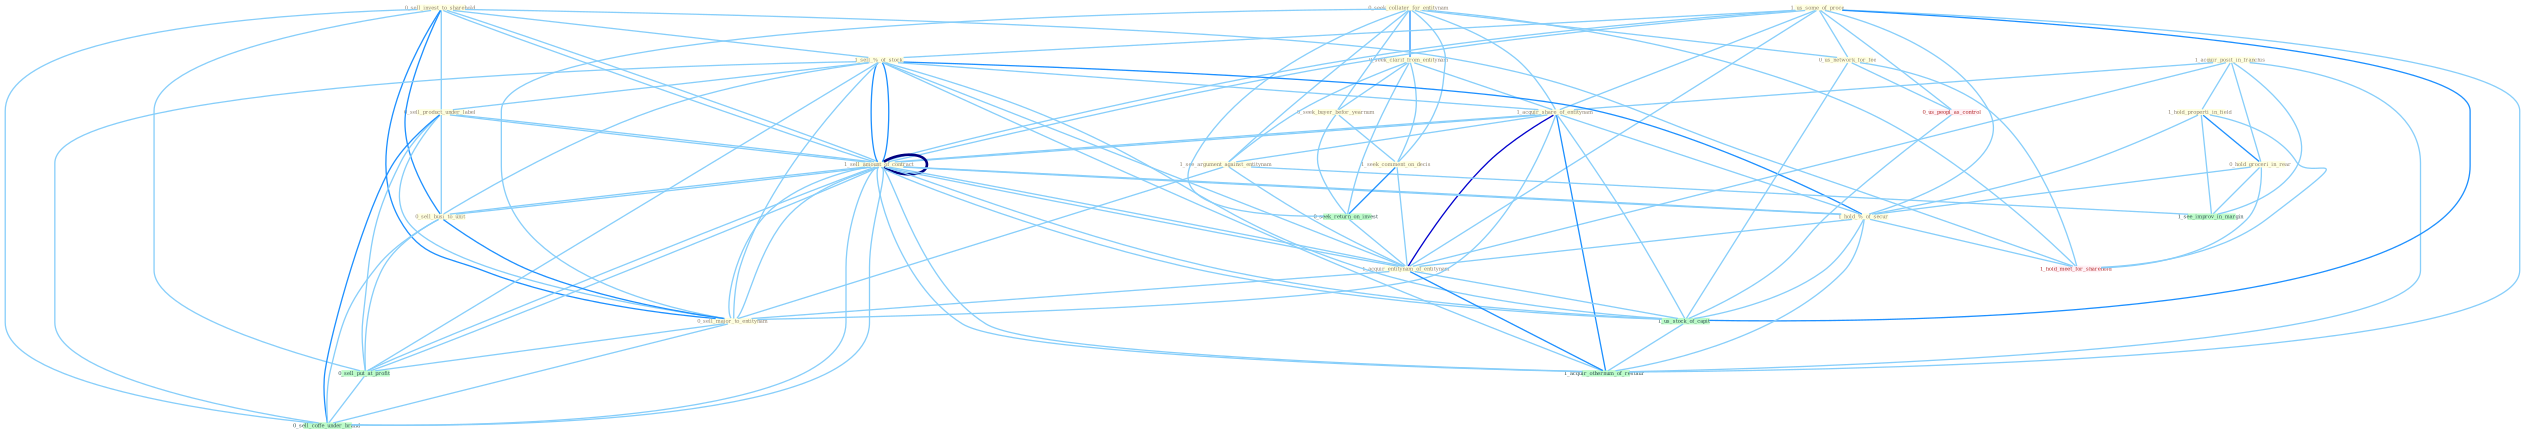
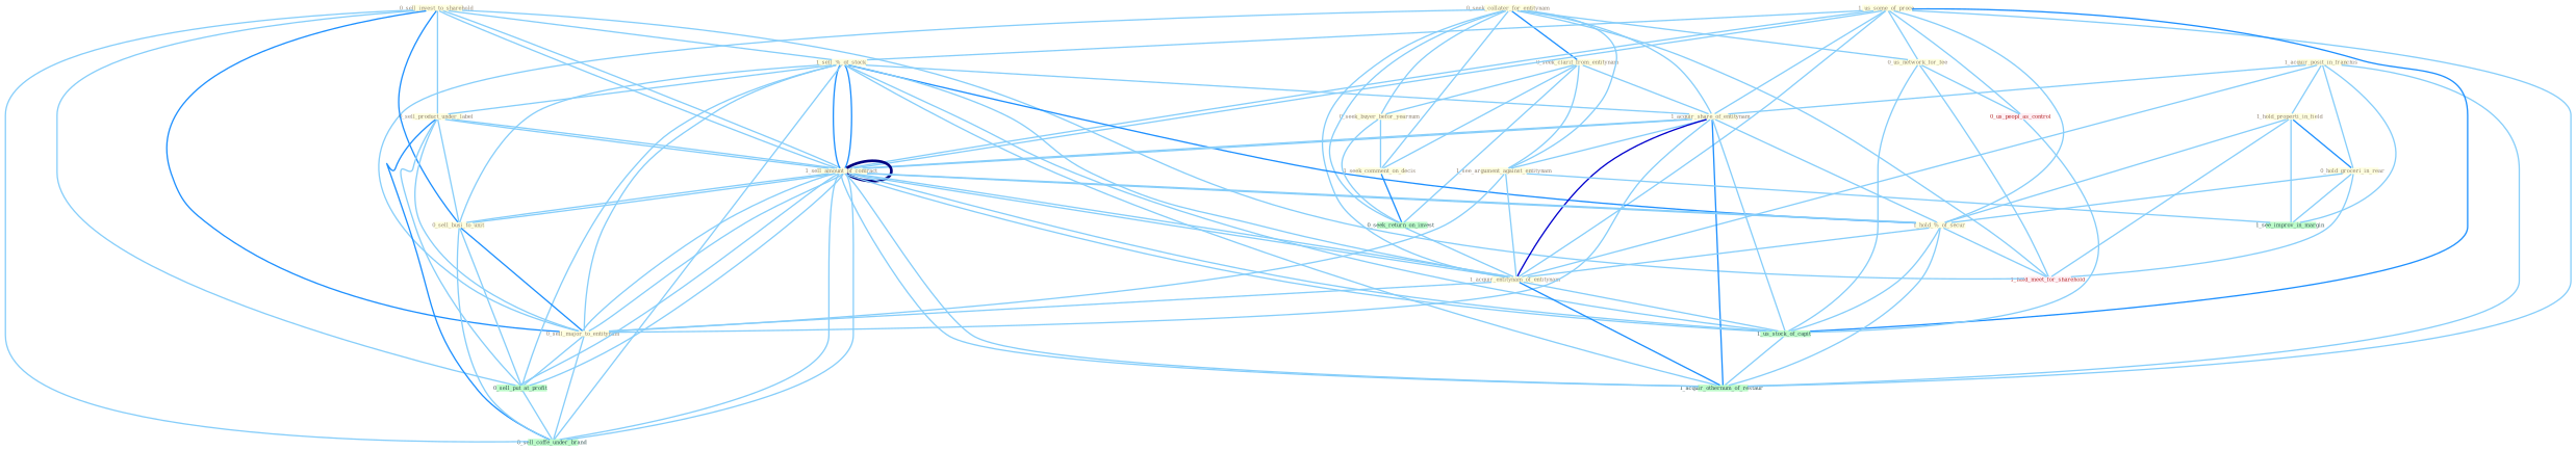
  graph {
    node [color="#ffffe0" fixedsize=true fontcolor="#8b7d6b" fontsize=4 shape=polygon style=filled]
    edge [color="#87cefa" w=1]
    "0_seek_collater_for_entitynam " [height=.06 width=.5]
    "1_acquir_posit_in_franchis " [height=.06 width=.5]
    "1_us_some_of_proce " [height=.06 width=.5]
    "0_seek_clarif_from_entitynam " [height=.06 width=.5]
    "0_sell_invest_to_sharehold " [height=.06 width=.5]
    "1_sell_%_of_stock " [height=.06 width=.5]
    "0_sell_product_under_label " [height=.06 width=.5]
    "1_hold_properti_in_field " [height=.06 width=.5]
    "1_acquir_share_of_entitynam " [height=.06 width=.5]
    "0_us_network_for_fee " [height=.06 width=.5]
    "1_sell_amount_of_contract " [height=.06 width=.5]
    "0_hold_groceri_in_rear " [height=.06 width=.5]
    "0_sell_busi_to_unit " [height=.06 width=.5]
    "1_hold_%_of_secur " [height=.06 width=.5]
    "1_see_argument_against_entitynam " [height=.06 width=.5]
    "1_acquir_entitynam_of_entitynam " [height=.06 width=.5]
    "0_seek_buyer_befor_yearnum " [height=.06 width=.5]
    "1_seek_comment_on_decis " [height=.06 width=.5]
    "0_sell_major_to_entitynam " [height=.06 width=.5]
    "0_us_peopl_as_control " [color="#fff0f5" fontcolor="#b22222" height=.06 width=.5]
    "1_hold_meet_for_sharehold " [color="#fff0f5" fontcolor="#b22222" height=.06 width=.5]
    "0_seek_return_on_invest " [color="#BDFCC9" fontcolor="#2f4f4f" height=.06 width=.5]
    "1_see_improv_in_margin " [color="#BDFCC9" fontcolor="#2f4f4f" height=.06 width=.5]
    "1_acquir_othernum_of_restaur " [color="#BDFCC9" fontcolor="#2f4f4f" height=.06 width=.5]
    "1_us_stock_of_capit " [color="#BDFCC9" fontcolor="#2f4f4f" height=.06 width=.5]
    "0_sell_put_at_profit " [color="#BDFCC9" fontcolor="#2f4f4f" height=.06 width=.5]
    "0_sell_coffe_under_brand " [color="#BDFCC9" fontcolor="#2f4f4f" height=.06 width=.5]
    subgraph sub_1 {
      "0_seek_collater_for_entitynam "
      "1_acquir_posit_in_franchis "
      "1_us_some_of_proce "
      "0_seek_clarif_from_entitynam "
      "0_sell_invest_to_sharehold "
      "1_sell_%_of_stock "
      "0_sell_product_under_label "
      "1_hold_properti_in_field "
      "1_acquir_share_of_entitynam "
      "0_us_network_for_fee "
      "1_sell_amount_of_contract "
      "0_hold_groceri_in_rear "
      "0_sell_busi_to_unit "
      "1_hold_%_of_secur "
      "1_see_argument_against_entitynam "
      "1_acquir_entitynam_of_entitynam "
      "0_seek_buyer_befor_yearnum "
      "1_seek_comment_on_decis "
      "0_sell_major_to_entitynam "
    }
    subgraph sub_2 {
      "0_us_peopl_as_control "
      "1_hold_meet_for_sharehold "
    }
    "0_seek_collater_for_entitynam " -- "0_seek_clarif_from_entitynam " [color="#1e90ff" w=2]
    "0_seek_collater_for_entitynam " -- "1_acquir_share_of_entitynam "
    "0_seek_collater_for_entitynam " -- "0_us_network_for_fee "
    "0_seek_collater_for_entitynam " -- "1_see_argument_against_entitynam "
-   "1_seek_comment_on_decis " -- "1_acquir_entitynam_of_entitynam "
+   "0_seek_collater_for_entitynam " -- "1_acquir_entitynam_of_entitynam "
    "0_seek_collater_for_entitynam " -- "0_seek_buyer_befor_yearnum "
    "0_seek_collater_for_entitynam " -- "1_seek_comment_on_decis "
    "0_seek_collater_for_entitynam " -- "0_sell_major_to_entitynam "
    "0_seek_collater_for_entitynam " -- "1_hold_meet_for_sharehold "
    "0_seek_collater_for_entitynam " -- "0_seek_return_on_invest "
    "1_acquir_posit_in_franchis " -- "1_hold_properti_in_field "
    "1_acquir_posit_in_franchis " -- "1_acquir_share_of_entitynam "
    "1_acquir_posit_in_franchis " -- "0_hold_groceri_in_rear "
    "1_acquir_posit_in_franchis " -- "1_acquir_entitynam_of_entitynam "
    "1_acquir_posit_in_franchis " -- "1_see_improv_in_margin "
    "1_acquir_posit_in_franchis " -- "1_acquir_othernum_of_restaur "
    "1_us_some_of_proce " -- "1_sell_%_of_stock "
    "1_us_some_of_proce " -- "1_acquir_share_of_entitynam "
    "1_us_some_of_proce " -- "0_us_network_for_fee "
    "1_us_some_of_proce " -- "1_sell_amount_of_contract "
    "1_us_some_of_proce " -- "1_sell_amount_of_contract "
    "1_us_some_of_proce " -- "1_hold_%_of_secur "
    "1_us_some_of_proce " -- "1_acquir_entitynam_of_entitynam "
    "1_us_some_of_proce " -- "0_us_peopl_as_control "
    "1_us_some_of_proce " -- "1_acquir_othernum_of_restaur "
    "1_us_some_of_proce " -- "1_us_stock_of_capit " [color="#1e90ff" w=2]
    "0_seek_clarif_from_entitynam " -- "1_acquir_share_of_entitynam "
    "0_seek_clarif_from_entitynam " -- "1_see_argument_against_entitynam "
    "0_seek_clarif_from_entitynam " -- "0_seek_buyer_befor_yearnum "
    "0_seek_clarif_from_entitynam " -- "1_seek_comment_on_decis "
    "0_seek_clarif_from_entitynam " -- "0_seek_return_on_invest "
    "0_sell_invest_to_sharehold " -- "1_sell_%_of_stock "
    "0_sell_invest_to_sharehold " -- "0_sell_product_under_label "
    "0_sell_invest_to_sharehold " -- "1_sell_amount_of_contract "
    "0_sell_invest_to_sharehold " -- "1_sell_amount_of_contract "
    "0_sell_invest_to_sharehold " -- "0_sell_busi_to_unit " [color="#1e90ff" w=2]
    "0_sell_invest_to_sharehold " -- "0_sell_major_to_entitynam " [color="#1e90ff" w=2]
    "0_sell_invest_to_sharehold " -- "1_hold_meet_for_sharehold "
    "0_sell_invest_to_sharehold " -- "0_sell_put_at_profit "
    "0_sell_invest_to_sharehold " -- "0_sell_coffe_under_brand "
    "1_sell_%_of_stock " -- "0_sell_product_under_label "
    "1_sell_%_of_stock " -- "1_acquir_share_of_entitynam "
    "1_sell_%_of_stock " -- "1_sell_amount_of_contract " [color="#1e90ff" w=2]
    "1_sell_%_of_stock " -- "1_sell_amount_of_contract " [color="#1e90ff" w=2]
    "1_sell_%_of_stock " -- "0_sell_busi_to_unit "
    "1_sell_%_of_stock " -- "1_hold_%_of_secur " [color="#1e90ff" w=2]
    "1_sell_%_of_stock " -- "1_acquir_entitynam_of_entitynam "
    "1_sell_%_of_stock " -- "0_sell_major_to_entitynam "
    "1_sell_%_of_stock " -- "1_acquir_othernum_of_restaur "
    "1_sell_%_of_stock " -- "1_us_stock_of_capit "
    "1_sell_%_of_stock " -- "0_sell_put_at_profit "
    "1_sell_%_of_stock " -- "0_sell_coffe_under_brand "
    "0_sell_product_under_label " -- "1_sell_amount_of_contract "
    "0_sell_product_under_label " -- "1_sell_amount_of_contract "
    "0_sell_product_under_label " -- "0_sell_busi_to_unit "
    "0_sell_product_under_label " -- "0_sell_major_to_entitynam "
    "0_sell_product_under_label " -- "0_sell_put_at_profit "
    "0_sell_product_under_label " -- "0_sell_coffe_under_brand " [color="#1e90ff" w=2]
    "1_hold_properti_in_field " -- "0_hold_groceri_in_rear " [color="#1e90ff" w=2]
    "1_hold_properti_in_field " -- "1_hold_%_of_secur "
    "1_hold_properti_in_field " -- "1_hold_meet_for_sharehold "
    "1_hold_properti_in_field " -- "1_see_improv_in_margin "
    "1_acquir_share_of_entitynam " -- "1_sell_amount_of_contract "
    "1_acquir_share_of_entitynam " -- "1_sell_amount_of_contract "
    "1_acquir_share_of_entitynam " -- "1_hold_%_of_secur "
    "1_acquir_share_of_entitynam " -- "1_see_argument_against_entitynam "
    "1_acquir_share_of_entitynam " -- "1_acquir_entitynam_of_entitynam " [color="#0000cd" w=3]
    "1_acquir_share_of_entitynam " -- "0_sell_major_to_entitynam "
    "1_acquir_share_of_entitynam " -- "1_acquir_othernum_of_restaur " [color="#1e90ff" w=2]
    "1_acquir_share_of_entitynam " -- "1_us_stock_of_capit "
    "0_us_network_for_fee " -- "0_us_peopl_as_control "
    "0_us_network_for_fee " -- "1_hold_meet_for_sharehold "
    "0_us_network_for_fee " -- "1_us_stock_of_capit "
    "1_sell_amount_of_contract " -- "1_sell_amount_of_contract " [color="#000080" style=bold w=4]
    "1_sell_amount_of_contract " -- "0_sell_busi_to_unit "
    "1_sell_amount_of_contract " -- "1_hold_%_of_secur "
    "1_sell_amount_of_contract " -- "1_acquir_entitynam_of_entitynam "
    "1_sell_amount_of_contract " -- "0_sell_major_to_entitynam "
    "1_sell_amount_of_contract " -- "0_sell_major_to_entitynam "
    "1_sell_amount_of_contract " -- "1_acquir_othernum_of_restaur "
    "1_sell_amount_of_contract " -- "1_acquir_othernum_of_restaur "
    "1_sell_amount_of_contract " -- "1_us_stock_of_capit "
    "1_sell_amount_of_contract " -- "1_us_stock_of_capit "
    "1_sell_amount_of_contract " -- "0_sell_put_at_profit "
    "1_sell_amount_of_contract " -- "0_sell_put_at_profit "
    "1_sell_amount_of_contract " -- "0_sell_coffe_under_brand "
    "1_sell_amount_of_contract " -- "0_sell_coffe_under_brand "
    "0_hold_groceri_in_rear " -- "1_hold_%_of_secur "
    "0_hold_groceri_in_rear " -- "1_hold_meet_for_sharehold "
    "0_hold_groceri_in_rear " -- "1_see_improv_in_margin "
    "0_sell_busi_to_unit " -- "1_sell_amount_of_contract "
    "0_sell_busi_to_unit " -- "0_sell_major_to_entitynam " [color="#1e90ff" w=2]
    "0_sell_busi_to_unit " -- "0_sell_put_at_profit "
    "0_sell_busi_to_unit " -- "0_sell_coffe_under_brand "
    "1_hold_%_of_secur " -- "1_sell_amount_of_contract "
    "1_hold_%_of_secur " -- "1_acquir_entitynam_of_entitynam "
    "1_hold_%_of_secur " -- "1_hold_meet_for_sharehold "
    "1_hold_%_of_secur " -- "1_acquir_othernum_of_restaur "
    "1_hold_%_of_secur " -- "1_us_stock_of_capit "
    "1_see_argument_against_entitynam " -- "1_acquir_entitynam_of_entitynam "
    "1_see_argument_against_entitynam " -- "0_sell_major_to_entitynam "
    "1_see_argument_against_entitynam " -- "1_see_improv_in_margin "
    "1_acquir_entitynam_of_entitynam " -- "1_sell_amount_of_contract "
    "1_acquir_entitynam_of_entitynam " -- "0_sell_major_to_entitynam "
    "1_acquir_entitynam_of_entitynam " -- "1_acquir_othernum_of_restaur " [color="#1e90ff" w=2]
    "1_acquir_entitynam_of_entitynam " -- "1_us_stock_of_capit "
    "0_seek_buyer_befor_yearnum " -- "1_seek_comment_on_decis "
    "0_seek_buyer_befor_yearnum " -- "0_seek_return_on_invest "
    "1_seek_comment_on_decis " -- "0_seek_return_on_invest " [color="#1e90ff" w=2]
    "0_sell_major_to_entitynam " -- "0_sell_put_at_profit "
    "0_sell_major_to_entitynam " -- "0_sell_coffe_under_brand "
    "0_us_peopl_as_control " -- "1_us_stock_of_capit "
    "0_seek_return_on_invest " -- "1_acquir_entitynam_of_entitynam "
    "1_us_stock_of_capit " -- "1_acquir_othernum_of_restaur "
    "0_sell_put_at_profit " -- "0_sell_coffe_under_brand "
  }
